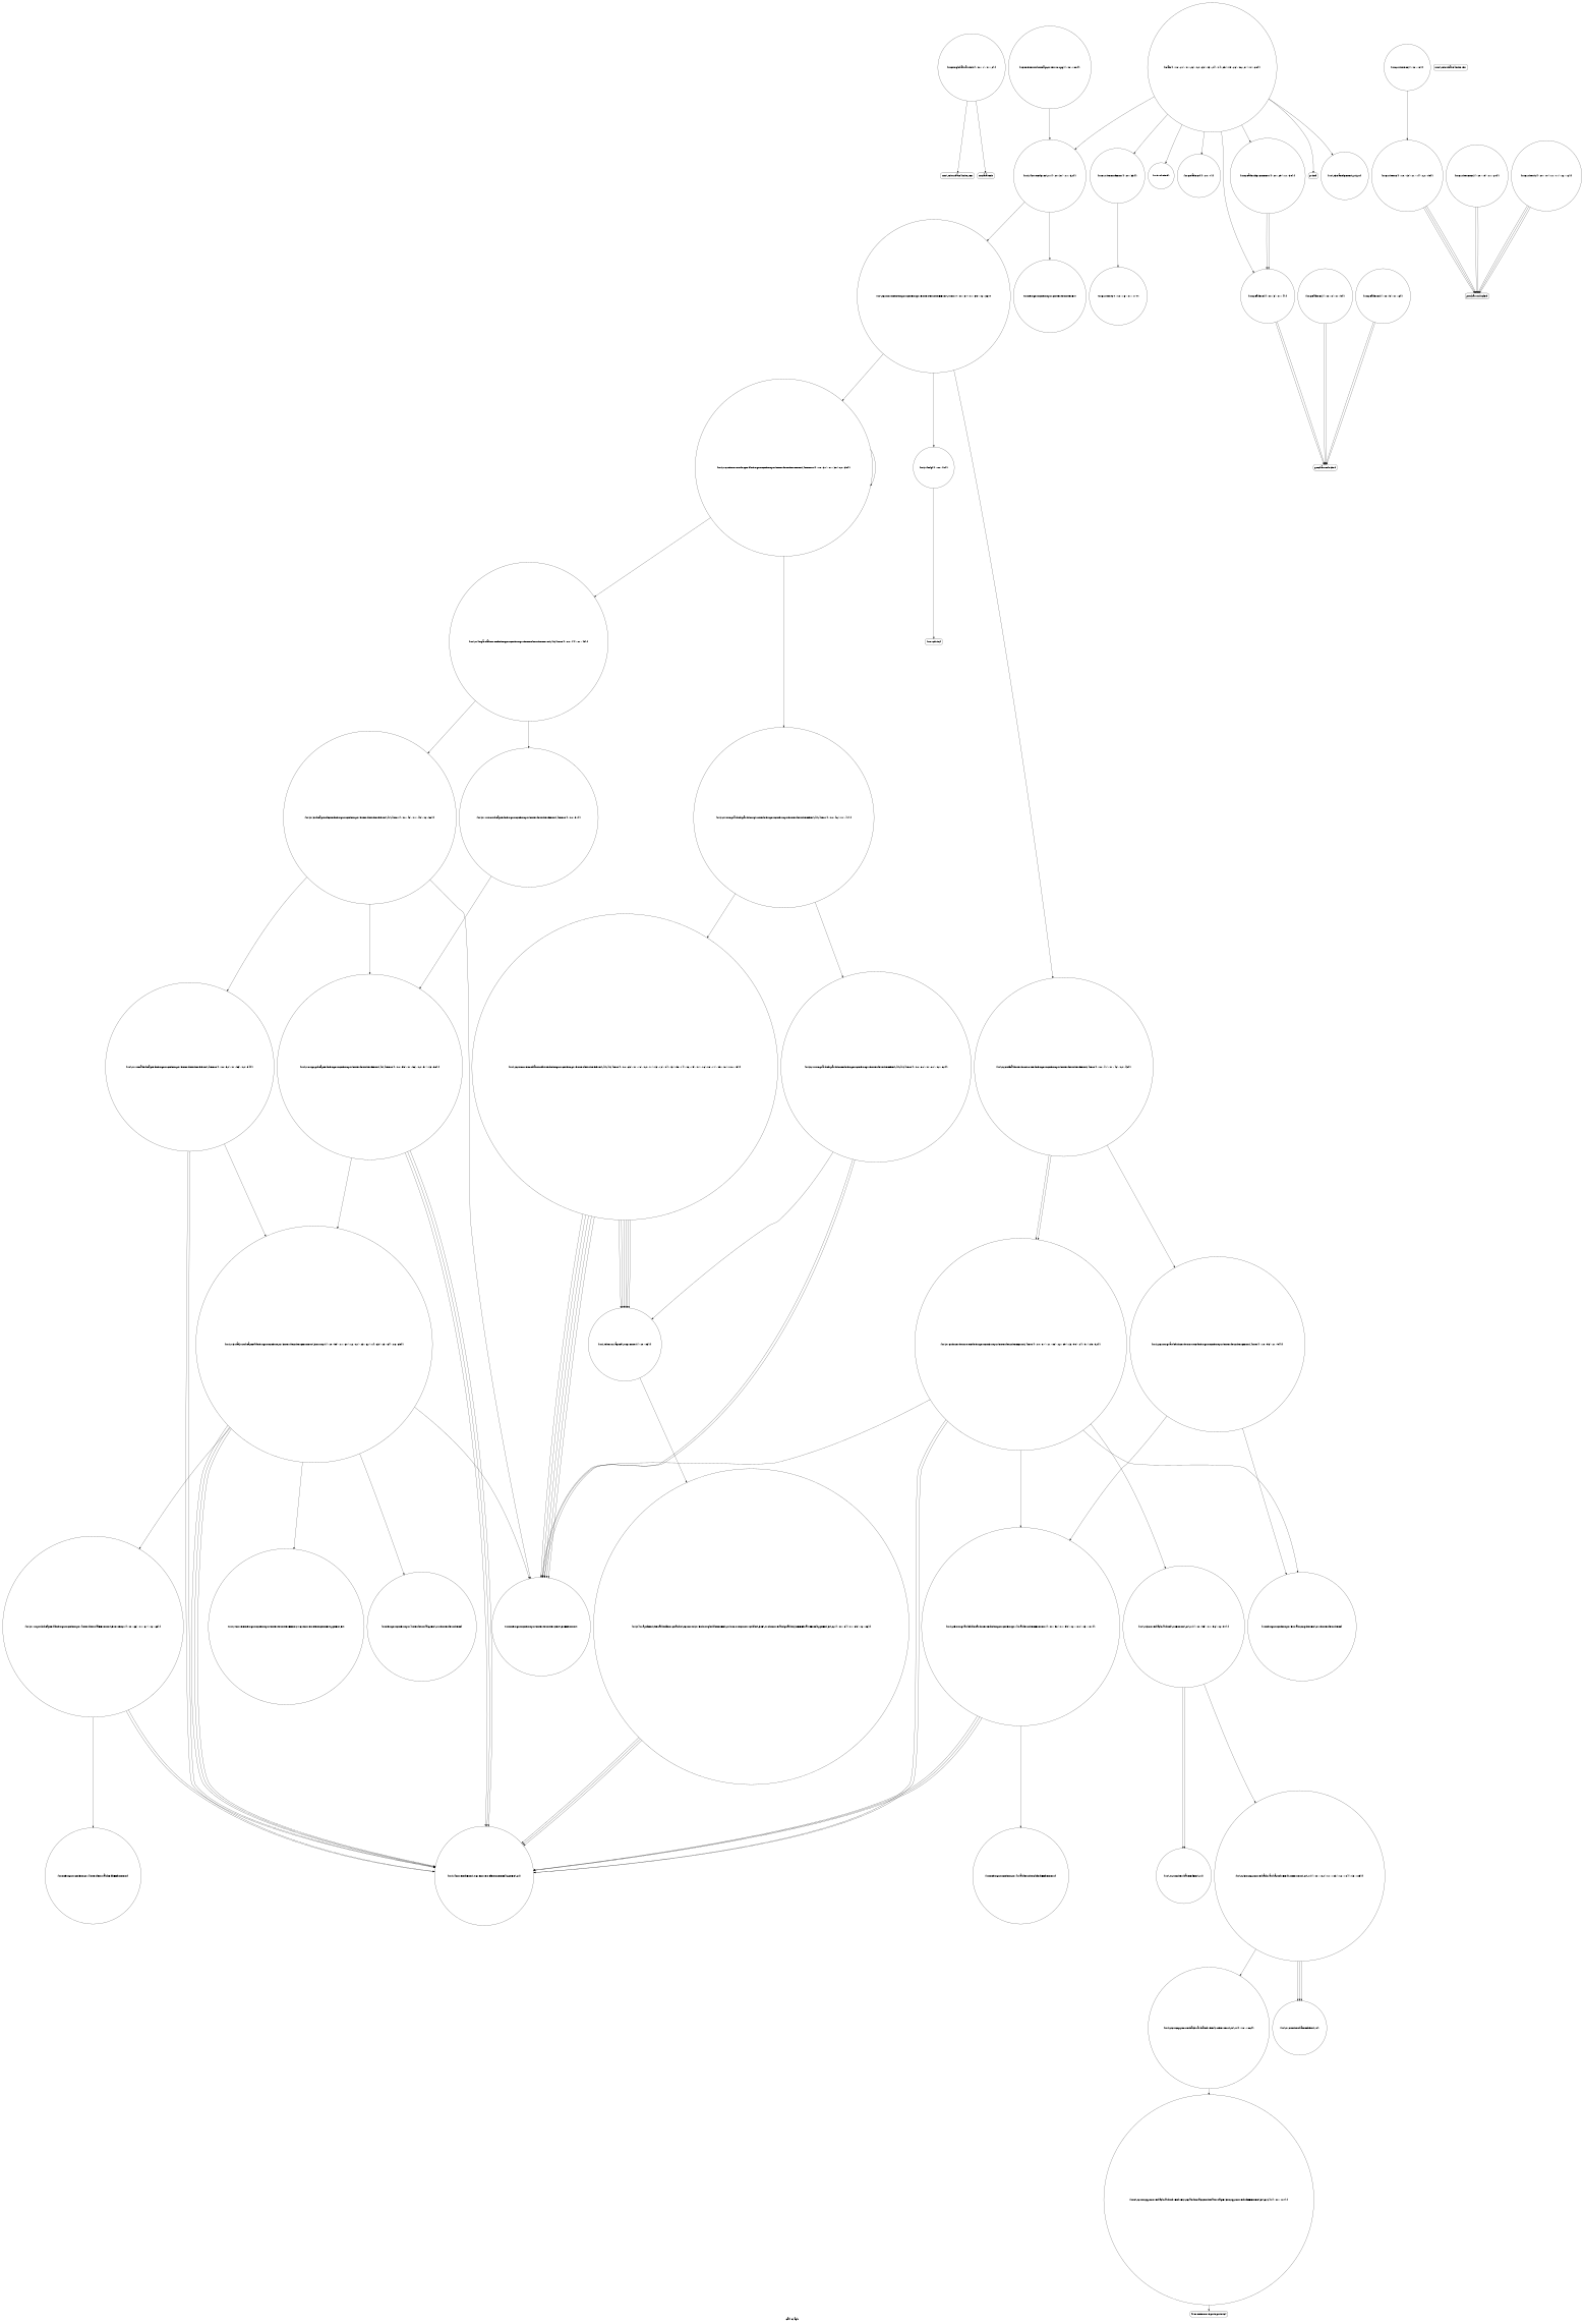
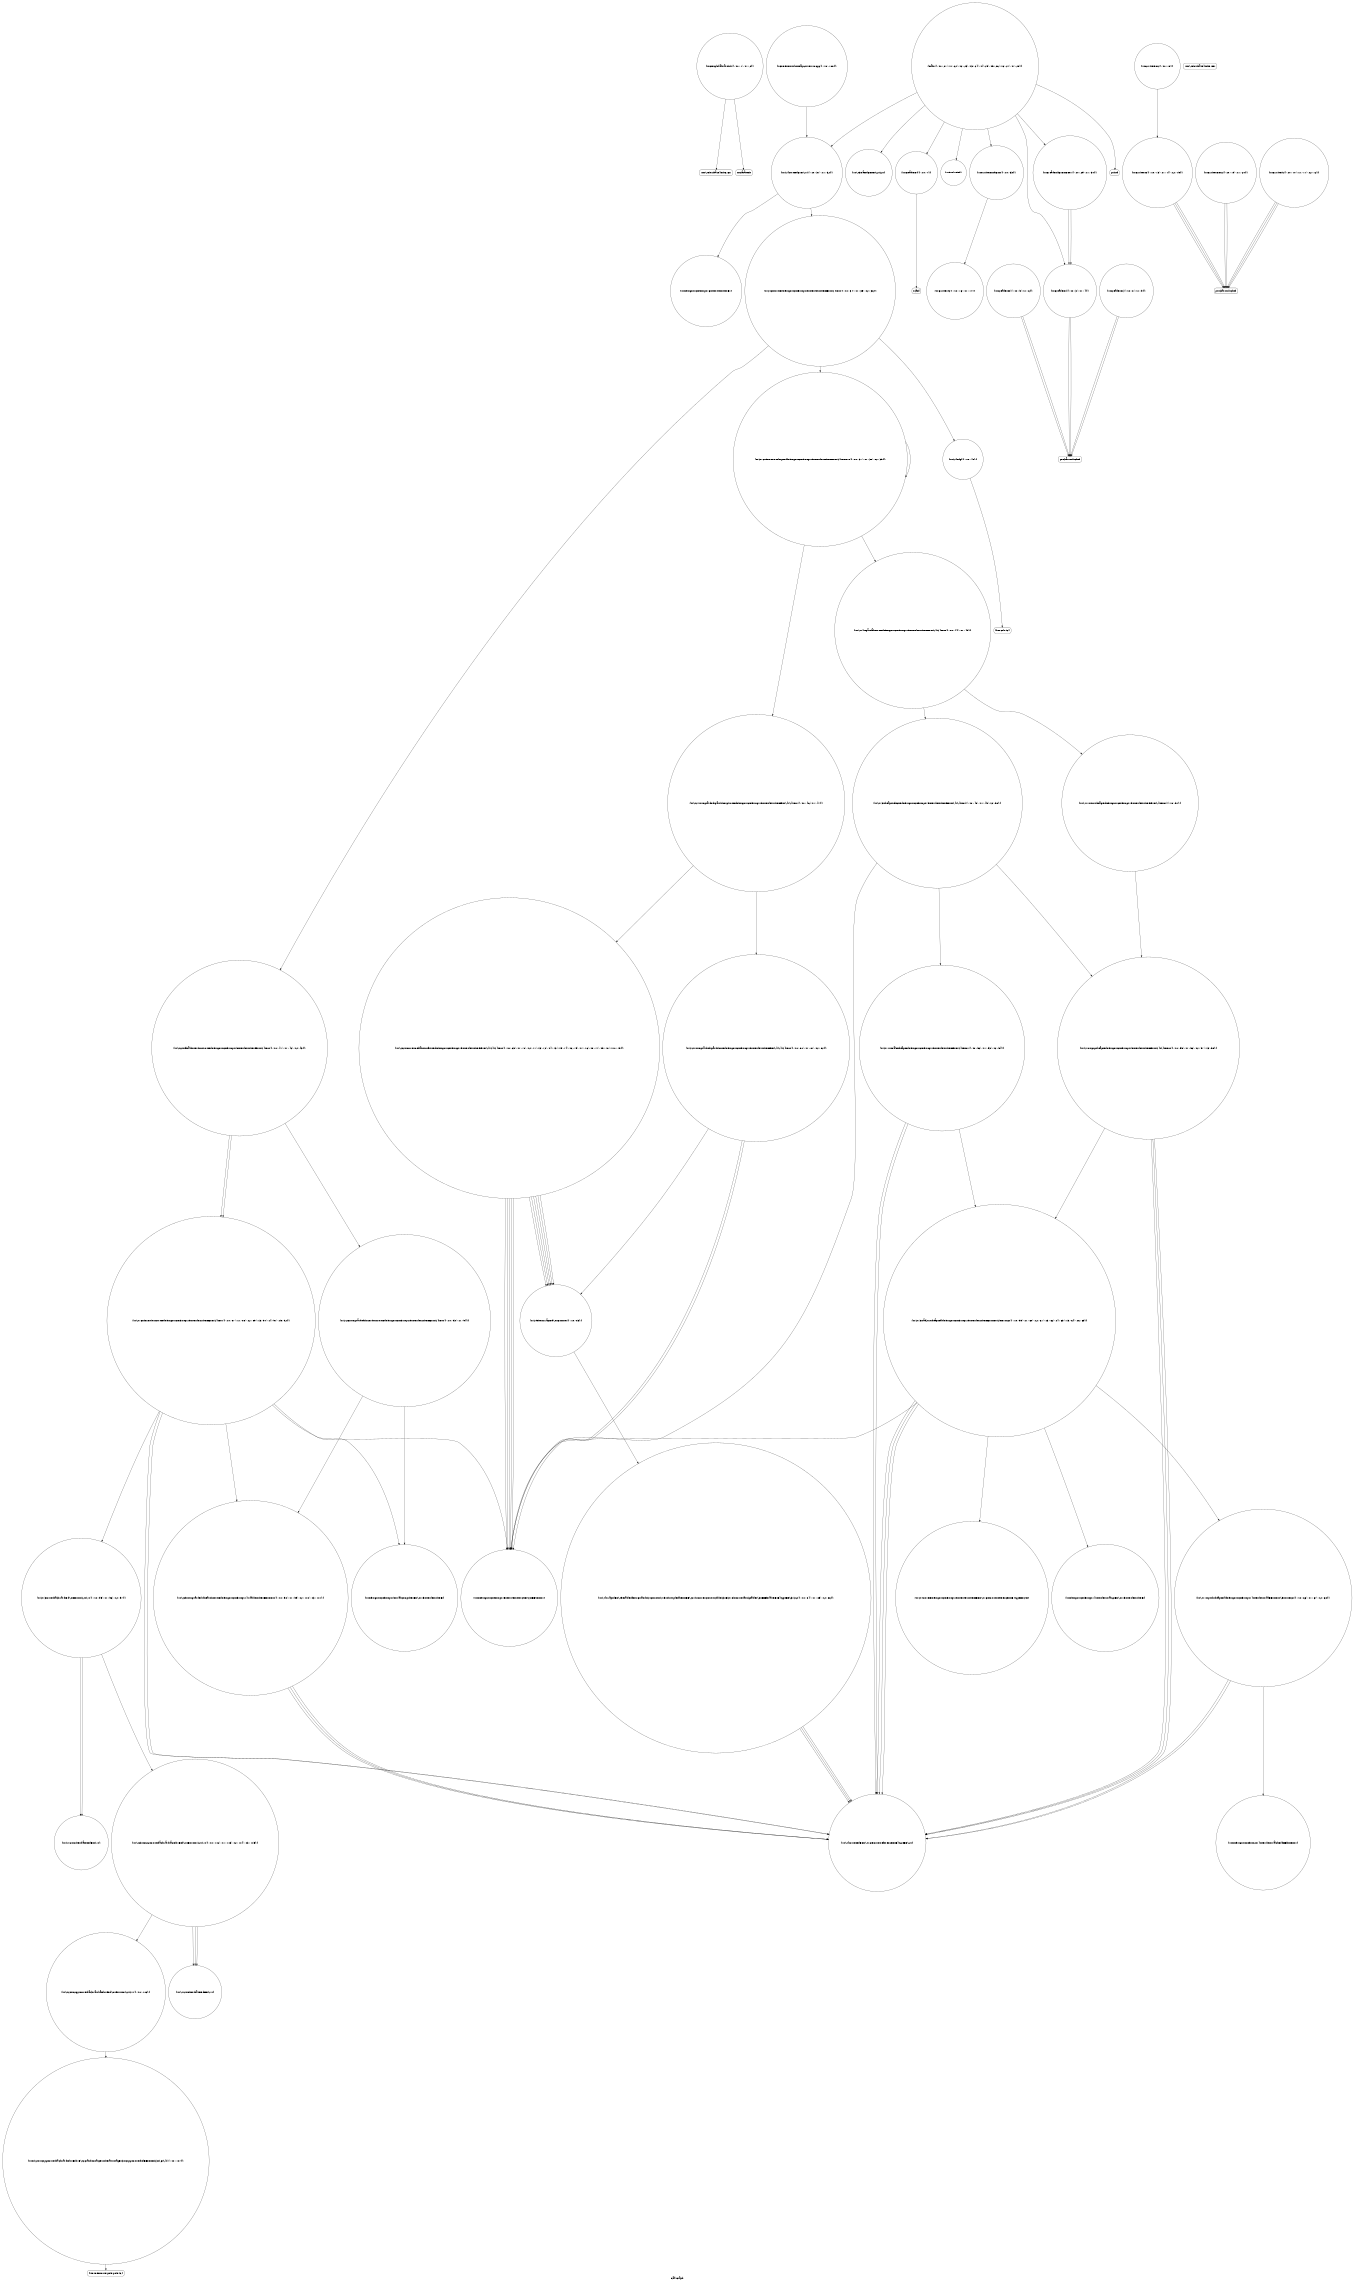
  digraph {
    label="Call Graph"
    node [shape=circle]
    edge [color=black tailport=s0]
    n1 [label="{__cxx_global_var_init|{<s0>1|<s1>2}}"]
    n2 [label="{_ZNSt8ios_base4InitC1Ev}" shape=Mrecord]
    n3 [label="{__cxa_atexit}" shape=Mrecord]
    n4 [label="{llvm.ctlz.i64}" shape=Mrecord]
    n5 [label="{_Z6readerPd|{<s0>7}}"]
+   n6 [label="{scanf}" shape=Mrecord]
    n7 [label="{_ZSt12__miter_baseIPdET_S1_}"]
    n8 [label="{printf}" shape=Mrecord]
    n9 [label="{_ZSt3maxIdERKT_S2_S2_}"]
    n10 [label="{_ZSt14__partial_sortIPdN9__gnu_cxx5__ops15_Iter_less_iterEEvT_S4_S4_T0_|{<s0>44|<s1>45}}"]
    n11 [label="{_ZSt13__heap_selectIPdN9__gnu_cxx5__ops15_Iter_less_iterEEvT_S4_S4_T0_|{<s0>48|<s1>49|<s2>50}}"]
    n12 [label="{_ZSt11__sort_heapIPdN9__gnu_cxx5__ops15_Iter_less_iterEEvT_S4_RT0_|{<s0>51}}"]
    n13 [label="{_ZNK9__gnu_cxx5__ops15_Iter_less_iterclIPdS3_EEbT_T0_}"]
    n14 [label="{_ZSt11__make_heapIPdN9__gnu_cxx5__ops15_Iter_less_iterEEvT_S4_RT0_|{<s0>52|<s1>53|<s2>54}}"]
    n15 [label="{_ZSt10__pop_heapIPdN9__gnu_cxx5__ops15_Iter_less_iterEEvT_S4_S4_RT0_|{<s0>55|<s1>56|<s2>57|<s3>58}}"]
    n16 [label="{_ZSt4moveIRdEONSt16remove_referenceIT_E4typeEOS2_}"]
    n17 [label="{_ZSt13__adjust_heapIPdldN9__gnu_cxx5__ops15_Iter_less_iterEEvT_T0_S5_T1_T2_|{<s0>59|<s1>60|<s2>61|<s3>62|<s4>63|<s5>64|<s6>65}}"]
    n18 [label="{_ZSt21__unguarded_partitionIPdN9__gnu_cxx5__ops15_Iter_less_iterEET_S4_S4_S4_T0_|{<s0>80|<s1>81|<s2>82}}"]
    n19 [label="{_ZSt9iter_swapIPdS0_EvT_T0_|{<s0>83}}"]
    n20 [label="{_ZSt4swapIdENSt9enable_ifIXsr6__and_ISt6__not_ISt15__is_tuple_likeIT_EESt21is_move_constructibleIS3_ESt18is_move_assignableIS3_EEE5valueEvE4typeERS3_SC_|{<s0>84|<s1>85|<s2>86}}"]
    n21 [label="{_Z6readerPi|{<s0>3|<s1>4}}"]
    n22 [label="{getchar_unlocked}" shape=Mrecord]
    n23 [label="{_ZSt25__unguarded_linear_insertIPdN9__gnu_cxx5__ops14_Val_less_iterEEvT_T0_|{<s0>98|<s1>99|<s2>100|<s3>101}}"]
-   n24 [label="{_ZNK9__gnu_cxx5__ops14_Val_less_iterclIdPdEEbRT_T0_}"]
    n25 [label="{putchar_unlocked}" shape=Mrecord]
    n26 [label="{llvm.memmove.p0i8.p0i8.i64}" shape=Mrecord]
    n27 [label="{main|{<s0>21|<s1>22|<s2>23|<s3>24|<s4>25|<s5>26|<s6>27|<s7>28}}"]
    n28 [label="{_Z6readerIiiEvPT_PT0_|{<s0>29|<s1>30}}"]
    n29 [label="{_ZSt4sortIPdEvT_S1_|{<s0>31|<s1>32}}"]
    n30 [label="{_Z5solveiPd}"]
    n31 [label="{_Z8writerLnIdEvT_|{<s0>33}}"]
    n32 [label="{_ZSt6__sortIPdN9__gnu_cxx5__ops15_Iter_less_iterEEvT_S4_T0_|{<s0>34|<s1>35|<s2>36}}"]
    n33 [label="{_ZN9__gnu_cxx5__ops16__iter_less_iterEv}"]
    n34 [label="{_Z6writerdc|{<s0>16|<s1>17}}"]
    n35 [label="{_ZSt16__introsort_loopIPdlN9__gnu_cxx5__ops15_Iter_less_iterEEvT_S4_T0_T1_|{<s0>37|<s1>38|<s2>39}}"]
    n36 [label="{_ZSt4__lgl|{<s0>40}}"]
    n37 [label="{_ZSt22__final_insertion_sortIPdN9__gnu_cxx5__ops15_Iter_less_iterEEvT_S4_T0_|{<s0>41|<s1>42|<s2>43}}"]
    n38 [label="{_ZSt27__unguarded_partition_pivotIPdN9__gnu_cxx5__ops15_Iter_less_iterEET_S4_S4_T0_|{<s0>46|<s1>47}}"]
    n39 [label="{_ZSt22__move_median_to_firstIPdN9__gnu_cxx5__ops15_Iter_less_iterEEvT_S4_S4_S4_T0_|{<s0>69|<s1>70|<s2>71|<s3>72|<s4>73|<s5>74|<s6>75|<s7>76|<s8>77|<s9>78|<s10>79}}"]
    n40 [label="{_ZSt11__push_heapIPdldN9__gnu_cxx5__ops14_Iter_less_valEEvT_T0_S5_T1_RT2_|{<s0>66|<s1>67|<s2>68}}"]
    n41 [label="{_ZSt4moveIRN9__gnu_cxx5__ops15_Iter_less_iterEEONSt16remove_referenceIT_E4typeEOS5_}"]
    n42 [label="{_ZN9__gnu_cxx5__ops14_Iter_less_valC2ENS0_15_Iter_less_iterE}"]
    n43 [label="{_ZNK9__gnu_cxx5__ops14_Iter_less_valclIPddEEbT_RT0_}"]
    n44 [label="{_ZSt16__insertion_sortIPdN9__gnu_cxx5__ops15_Iter_less_iterEEvT_S4_T0_|{<s0>87|<s1>88|<s2>89|<s3>90|<s4>91|<s5>92}}"]
    n45 [label="{_ZSt13move_backwardIPdS0_ET0_T_S2_S1_|{<s0>95|<s1>96|<s2>97}}"]
    n46 [label="{_ZN9__gnu_cxx5__ops15__val_comp_iterENS0_15_Iter_less_iterE}"]
    n47 [label="{_ZSt23__copy_move_backward_a2ILb1EPdS0_ET1_T0_S2_S1_|{<s0>102|<s1>103|<s2>104|<s3>105}}"]
    n48 [label="{_ZSt22__copy_move_backward_aILb1EPdS0_ET1_T0_S2_S1_|{<s0>106}}"]
    n49 [label="{_ZSt12__niter_baseIPdET_S1_}"]
    n50 [label="{_ZNSt20__copy_move_backwardILb1ELb1ESt26random_access_iterator_tagE13__copy_move_bIdEEPT_PKS3_S6_S4_|{<s0>107}}"]
    n51 [label="{_Z6writerPKc|{<s0>18}}"]
    n52 [label="{_Z6writerxc|{<s0>13|<s1>14|<s2>15}}"]
    n53 [label="{_ZNSt8ios_base4InitD1Ev}" shape=Mrecord]
    n54 [label="{_ZSt26__unguarded_insertion_sortIPdN9__gnu_cxx5__ops15_Iter_less_iterEEvT_S4_T0_|{<s0>93|<s1>94}}"]
    n55 [label="{_Z6readerPc|{<s0>8|<s1>9}}"]
    n56 [label="{_Z6writerPKcc|{<s0>19|<s1>20}}"]
    n57 [label="{_Z6readerPx|{<s0>5|<s1>6}}"]
    n58 [label="{_GLOBAL__sub_I_LayCurse_1_0.cpp|{<s0>108}}"]
    n59 [label="{_Z6writeric|{<s0>10|<s1>11|<s2>12}}"]
    n1 -> n2
    n1 -> n3 [tailport=s1]
+   n5 -> n6
    n10 -> n11
    n10 -> n12 [tailport=s1]
    n11 -> n13 [tailport=s1]
    n11 -> n14
    n11 -> n15 [tailport=s2]
    n12 -> n15
    n14 -> n16
    n14 -> n16 [tailport=s1]
    n14 -> n17 [tailport=s2]
    n15 -> n16
    n15 -> n16 [tailport=s1]
    n15 -> n16 [tailport=s2]
    n15 -> n17 [tailport=s3]
    n17 -> n13
    n17 -> n16 [tailport=s1]
    n17 -> n16 [tailport=s2]
    n17 -> n16 [tailport=s5]
    n17 -> n40 [tailport=s6]
    n17 -> n41 [tailport=s3]
    n17 -> n42 [tailport=s4]
    n18 -> n13
    n18 -> n13 [tailport=s1]
    n18 -> n19 [tailport=s2]
    n19 -> n20
    n20 -> n16
    n20 -> n16 [tailport=s1]
    n20 -> n16 [tailport=s2]
    n21 -> n22
    n21 -> n22 [tailport=s1]
    n23 -> n16
    n23 -> n16 [tailport=s2]
    n23 -> n16 [tailport=s3]
-   n23 -> n24 [tailport=s1]
    n27 -> n5 [tailport=s3]
    n27 -> n8 [tailport=s1]
    n27 -> n9 [tailport=s6]
    n27 -> n21
    n27 -> n28 [tailport=s2]
    n27 -> n29 [tailport=s4]
    n27 -> n30 [tailport=s5]
    n27 -> n31 [tailport=s7]
    n28 -> n21
    n28 -> n21 [tailport=s1]
    n29 -> n32 [tailport=s1]
    n29 -> n33
    n31 -> n34
    n32 -> n35 [tailport=s1]
    n32 -> n36
    n32 -> n37 [tailport=s2]
    n35 -> n10
    n35 -> n35 [tailport=s2]
    n35 -> n38 [tailport=s1]
    n36 -> n4
    n37 -> n44
    n37 -> n44 [tailport=s2]
    n37 -> n54 [tailport=s1]
    n38 -> n18 [tailport=s1]
    n38 -> n39
    n39 -> n13
    n39 -> n13 [tailport=s1]
    n39 -> n13 [tailport=s3]
    n39 -> n13 [tailport=s6]
    n39 -> n13 [tailport=s8]
    n39 -> n19 [tailport=s2]
    n39 -> n19 [tailport=s4]
    n39 -> n19 [tailport=s5]
    n39 -> n19 [tailport=s7]
    n39 -> n19 [tailport=s9]
    n39 -> n19 [tailport=s10]
    n40 -> n16 [tailport=s1]
    n40 -> n16 [tailport=s2]
    n40 -> n43
    n44 -> n13
    n44 -> n16 [tailport=s1]
    n44 -> n16 [tailport=s3]
    n44 -> n23 [tailport=s5]
    n44 -> n45 [tailport=s2]
    n44 -> n46 [tailport=s4]
    n45 -> n7
    n45 -> n7 [tailport=s1]
    n45 -> n47 [tailport=s2]
    n47 -> n48 [tailport=s3]
    n47 -> n49
    n47 -> n49 [tailport=s1]
    n47 -> n49 [tailport=s2]
    n48 -> n50
    n50 -> n26
    n51 -> n52
    n52 -> n25
    n52 -> n25 [tailport=s1]
    n52 -> n25 [tailport=s2]
    n54 -> n23 [tailport=s1]
    n54 -> n46
    n55 -> n22
    n55 -> n22 [tailport=s1]
    n56 -> n25
    n56 -> n25 [tailport=s1]
    n57 -> n22
    n57 -> n22 [tailport=s1]
    n58 -> n29
    n59 -> n25
    n59 -> n25 [tailport=s1]
    n59 -> n25 [tailport=s2]
  }
